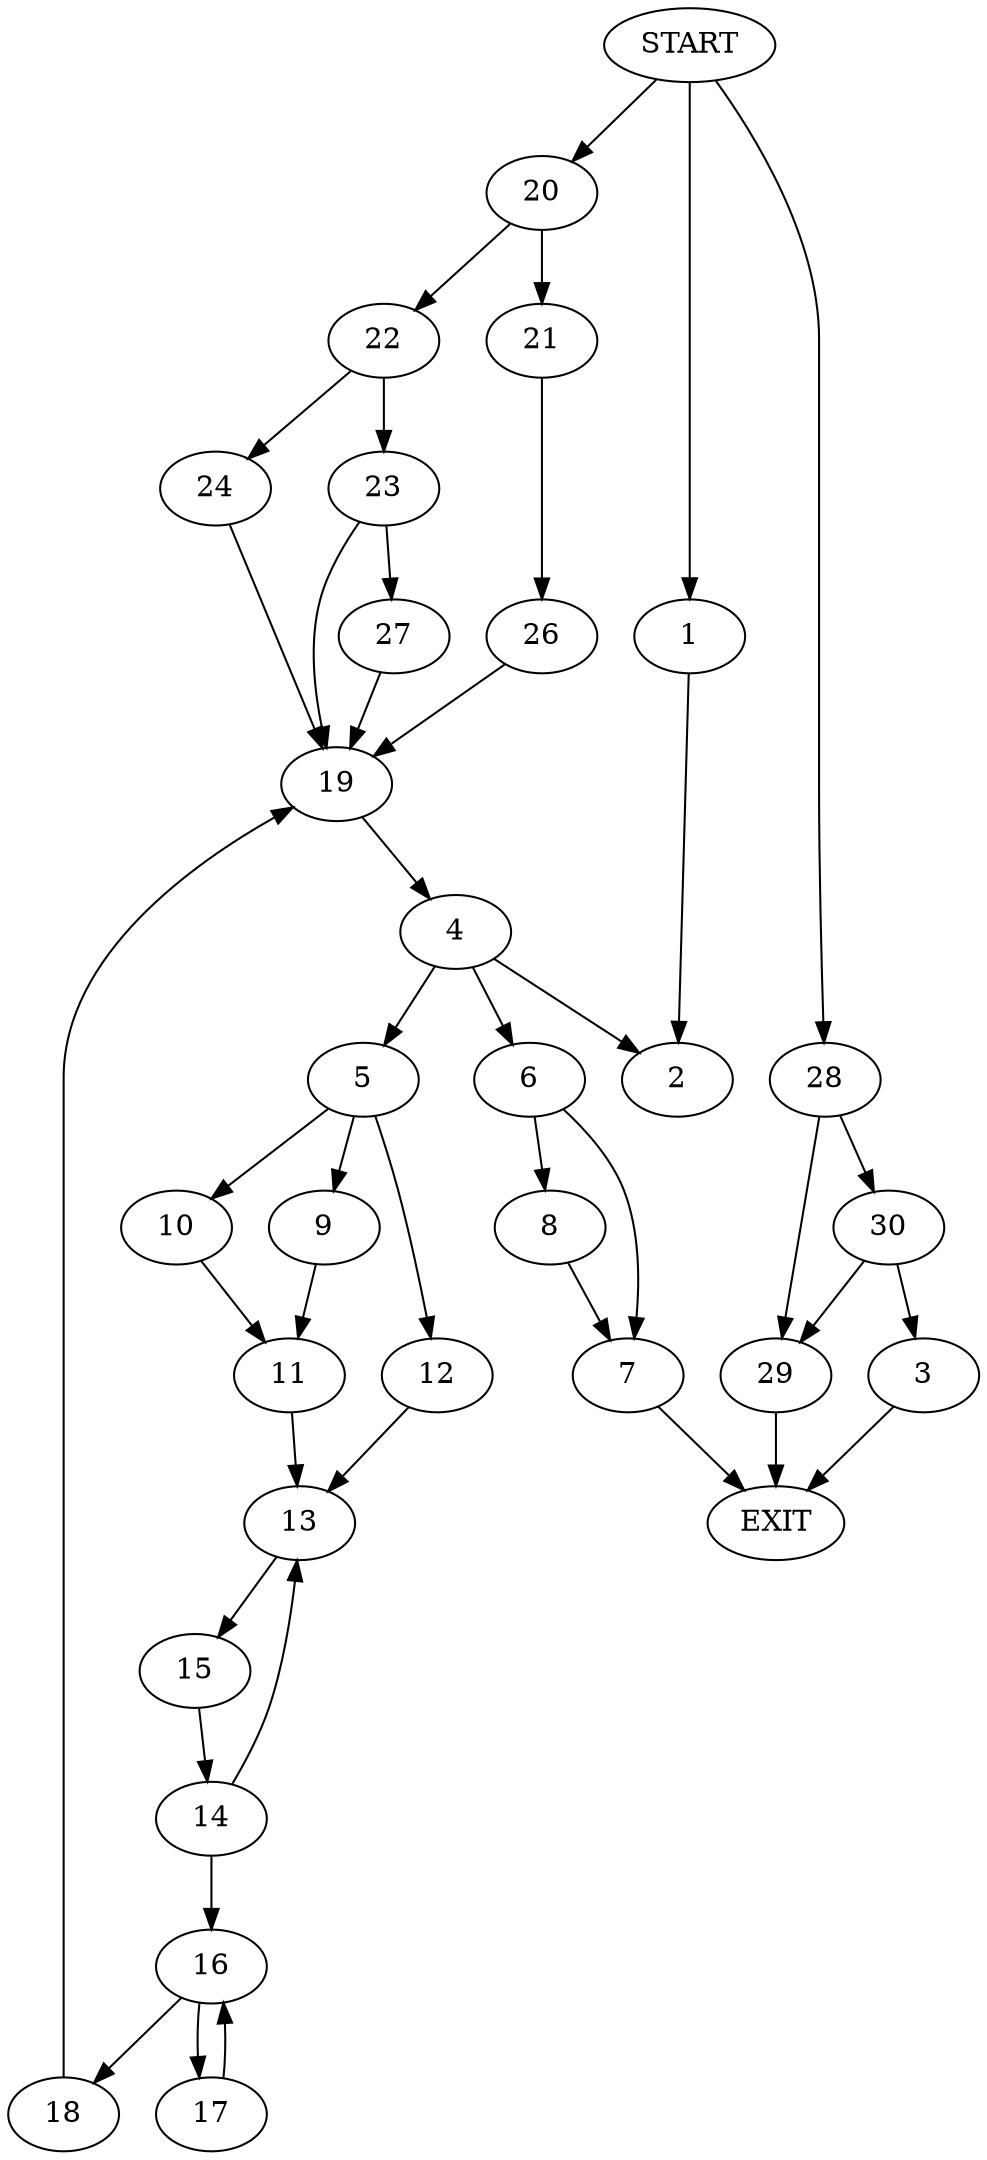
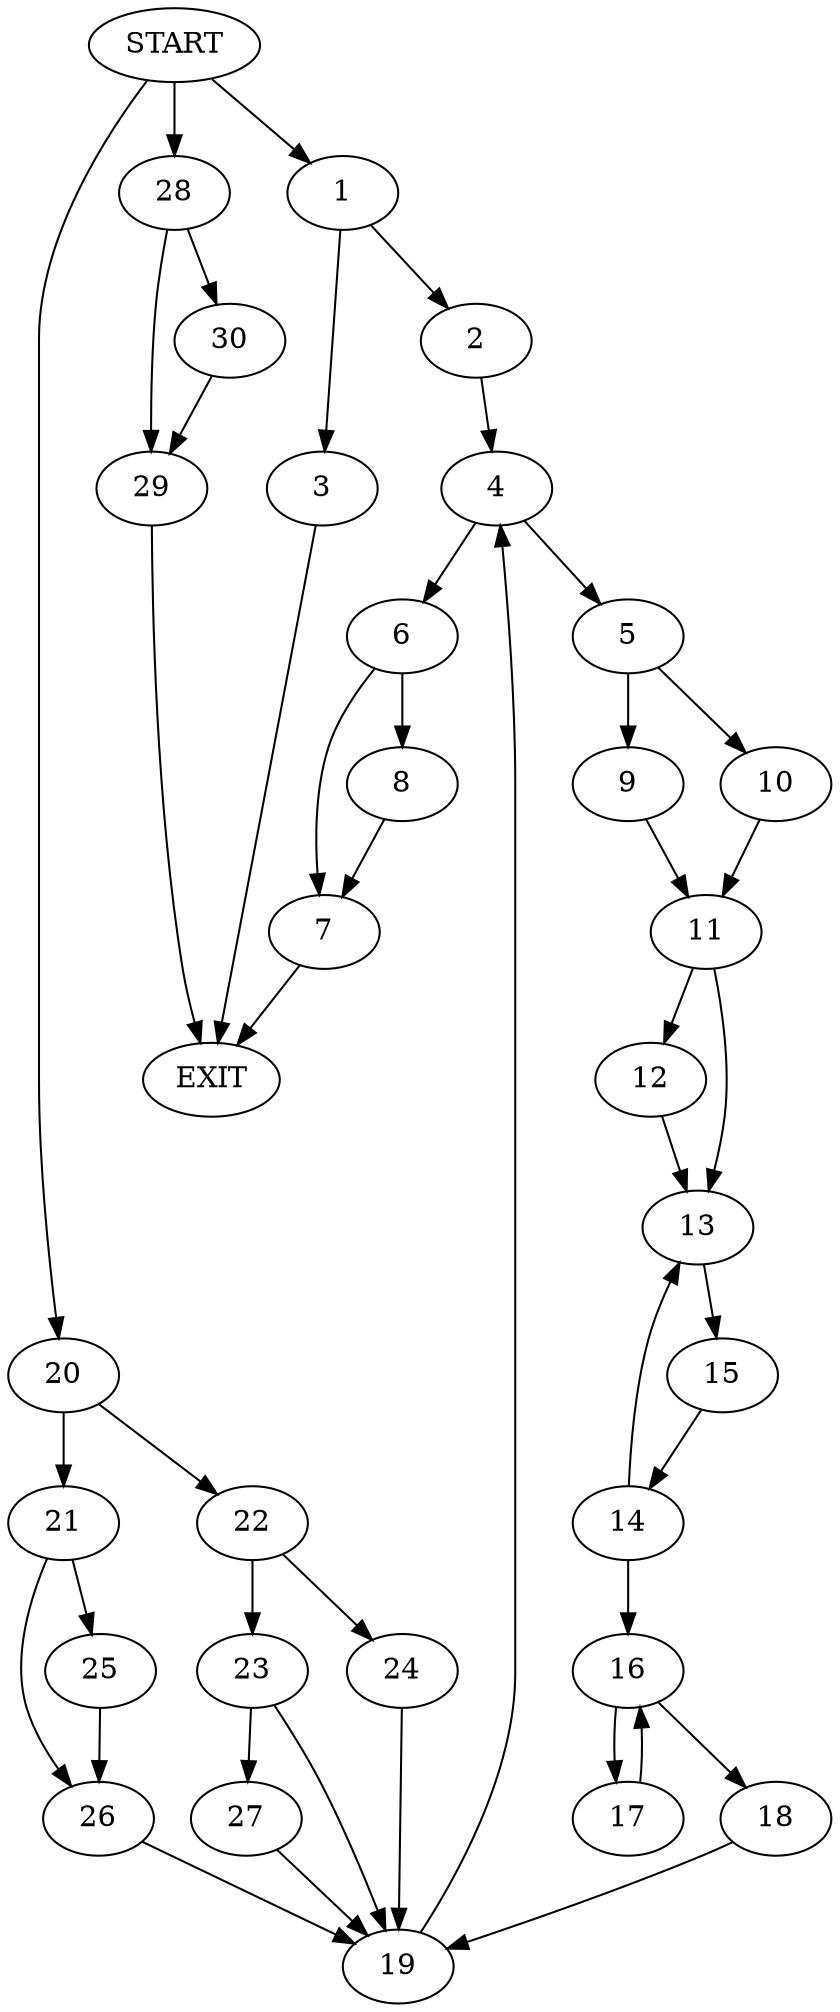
  digraph {
    n1 [label=START]
    1
    20
    28
    2
    3
    21
    22
    29
    30
    n11 [label=EXIT]
    4
    5
    6
    9
    10
    7
    8
    11
    12
    13
    15
    14
    16
    17
    18
    19
+   25
    26
    23
    24
    27
    n1 -> 1
    n1 -> 20
    n1 -> 28
    1 -> 2
-   30 -> 3
+   1 -> 3
    20 -> 21
    20 -> 22
    28 -> 29
    28 -> 30
-   4 -> 2
+   2 -> 4
    3 -> n11
+   21 -> 25
    21 -> 26
    22 -> 23
    22 -> 24
    29 -> n11
    30 -> 29
    4 -> 5
    4 -> 6
    5 -> 9
    5 -> 10
    6 -> 7
    6 -> 8
    9 -> 11
    10 -> 11
    7 -> n11
    8 -> 7
-   5 -> 12
+   11 -> 12
    11 -> 13
    12 -> 13
    13 -> 15
    15 -> 14
    14 -> 13
    14 -> 16
    16 -> 17
    16 -> 18
    17 -> 16
    18 -> 19
    19 -> 4
+   25 -> 26
    26 -> 19
    23 -> 19
    23 -> 27
    24 -> 19
    27 -> 19
  }
